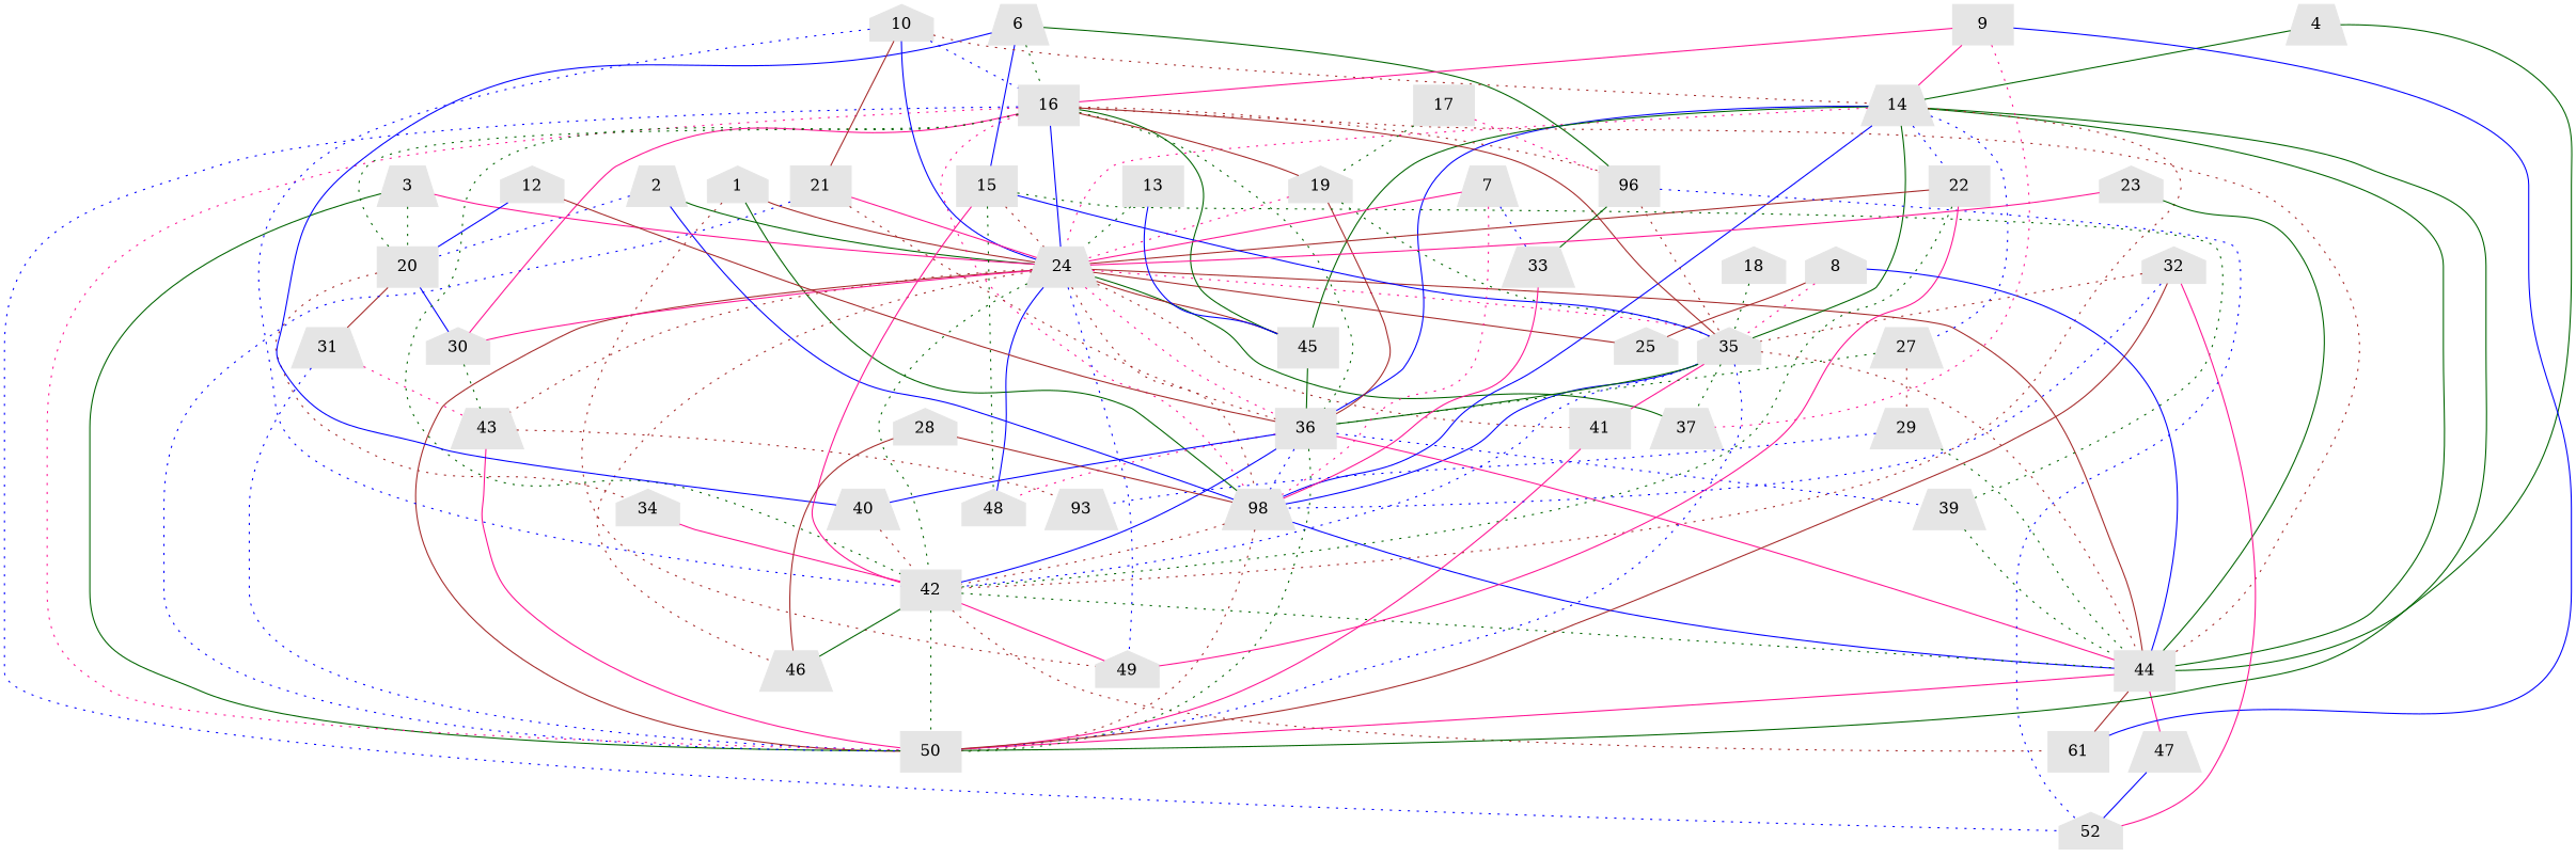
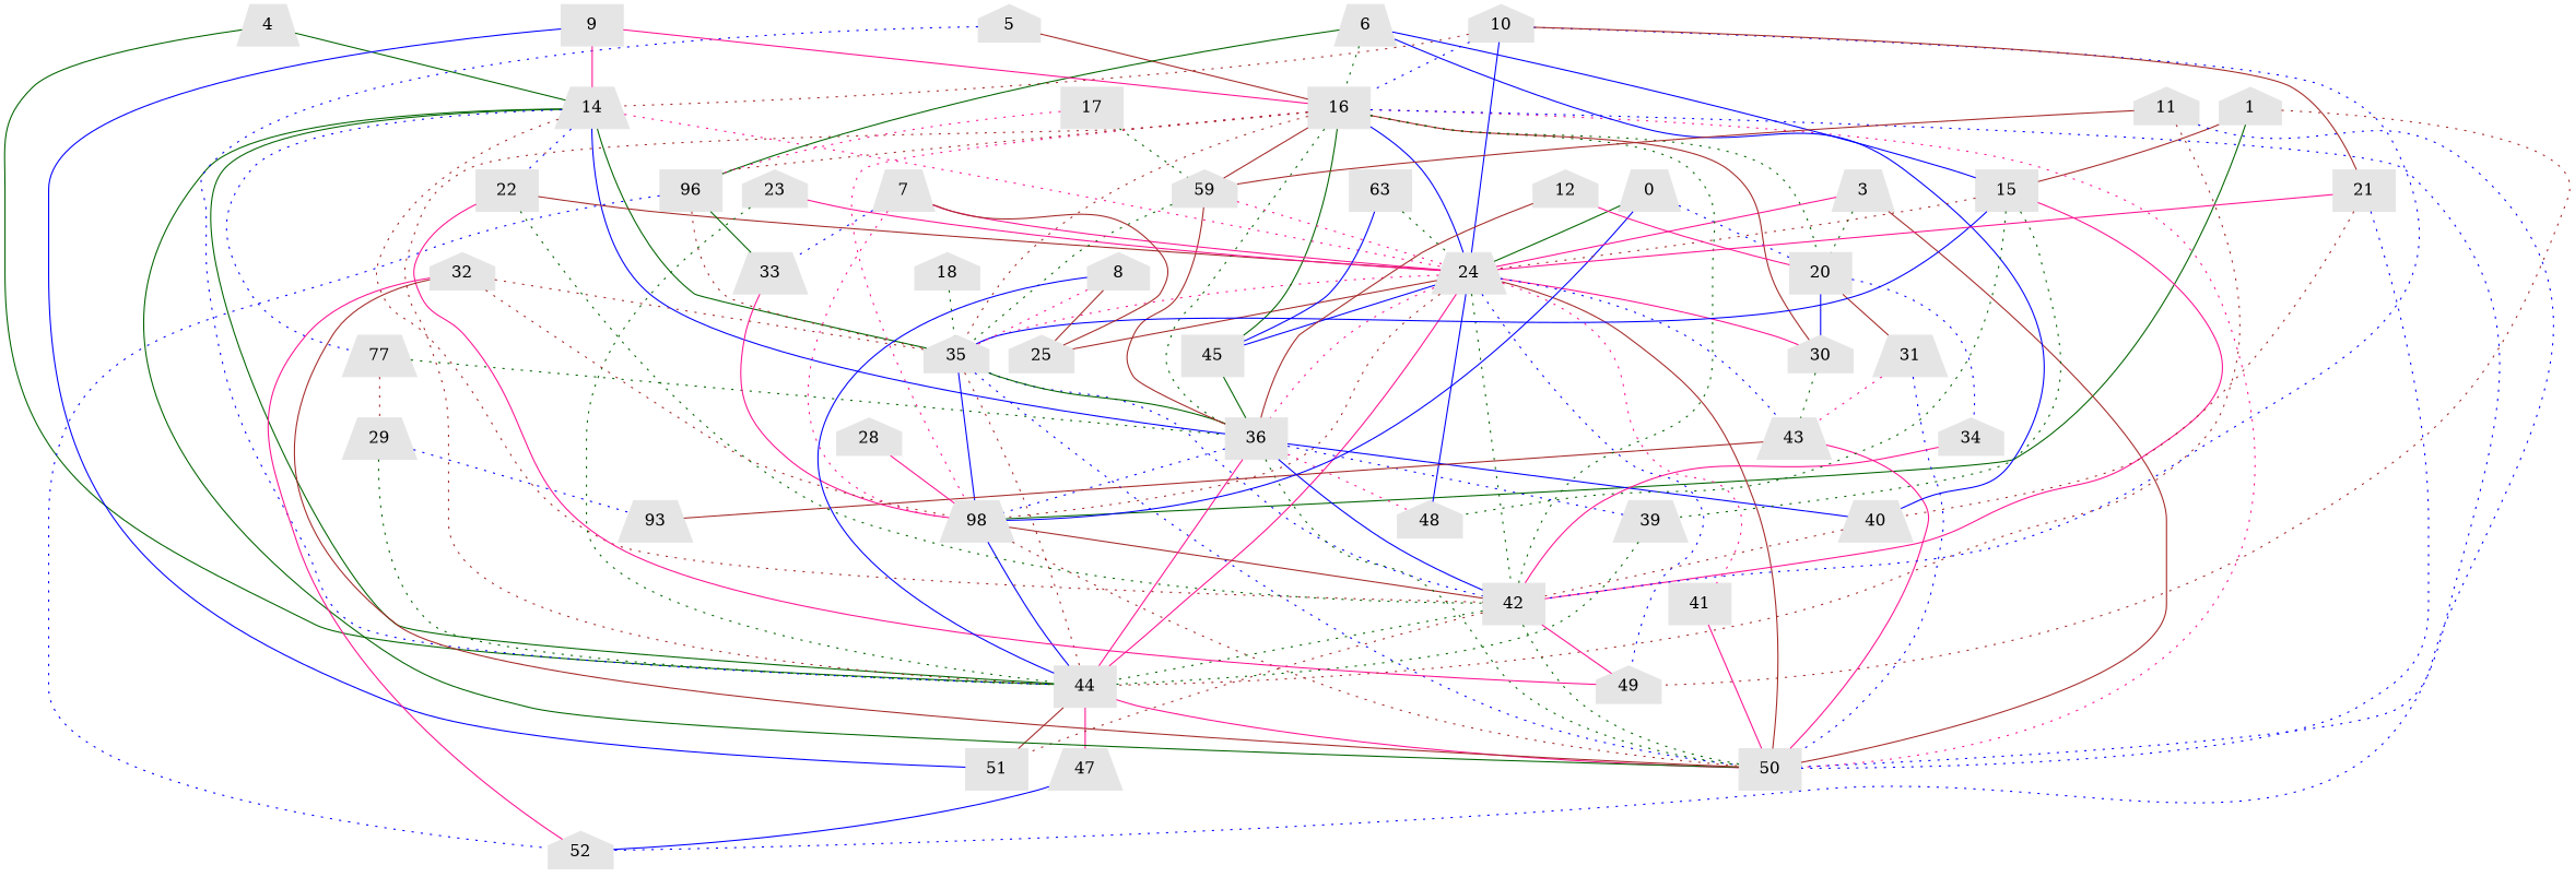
  graph {
    node [color=gray90 shape=trapezium style=filled]
    edge [color=brown style=dotted weight=1.0]
    1 [shape=house]
    24
    n3 [label=98]
    49 [shape=house]
    50 [shape=box]
    44 [shape=box]
    25 [shape=house]
    35 [shape=house]
-   37
    42 [shape=box]
    36 [shape=box]
    45 [shape=box]
    48 [shape=house]
    30 [shape=house]
    41 [shape=box]
    43
-   46
-   2
+   2 [label=0]
    20 [shape=box]
    31
    34 [shape=house]
    3
    4
    14
    22 [shape=box]
-   27
-   51 [shape=box label=61]
+   27 [label=77]
+   51 [shape=box]
    47
+   5 [shape=house]
    16 [shape=box]
    n31 [label=96 shape=box]
-   19 [shape=house]
+   19 [shape=house label=59]
    52 [shape=house]
    6
    15 [shape=box]
    40
    39
    33
    7
    8 [shape=house]
    9 [shape=box]
    10 [shape=house]
    21 [shape=box]
+   11 [shape=house]
    12 [shape=house]
-   13 [shape=box]
+   13 [shape=box label=63]
    29
    17 [shape=box]
    18 [shape=house]
    23 [shape=house]
    n51 [label=93]
    28 [shape=house]
    32 [shape=house]
-   1 -- 24 [style=solid]
+   1 -- 15 [style=solid]
    1 -- n3 [color=darkgreen style=solid]
    1 -- 49
    24 -- n3 [weight=2.0]
    24 -- 49 [color=blue]
    24 -- 50 [style=solid weight=3.0]
-   24 -- 44 [style=solid weight=4.0]
+   24 -- 44 [color=deeppink style=solid weight=4.0]
    24 -- 25 [style=solid]
    24 -- 35 [color=deeppink weight=2.0]
-   24 -- 37 [color=darkgreen style=solid]
    24 -- 42 [color=darkgreen weight=4.0]
    24 -- 36 [color=deeppink weight=3.0]
-   24 -- 45 [style=solid]
+   24 -- 45 [color=blue style=solid]
    24 -- 48 [color=blue style=solid]
    24 -- 30 [color=deeppink style=solid]
-   24 -- 41
-   24 -- 43
-   24 -- 46
+   24 -- 41 [color=deeppink]
+   24 -- 43 [color=blue]
    n3 -- 50
    n3 -- 44 [color=blue style=solid]
-   n3 -- 42
+   n3 -- 42 [style=solid]
    44 -- 50 [color=deeppink style=solid weight=2.0]
    44 -- 51 [style=solid]
    44 -- 47 [color=deeppink style=solid]
    35 -- n3 [color=blue style=solid]
    35 -- 50 [color=blue]
    35 -- 44
-   35 -- 37 [color=darkgreen]
    35 -- 42 [color=blue]
    35 -- 36 [color=darkgreen style=solid]
-   35 -- 41 [color=deeppink style=solid]
    42 -- 49 [color=deeppink style=solid]
    42 -- 50 [color=darkgreen]
    42 -- 44 [color=darkgreen]
-   42 -- 46 [color=darkgreen style=solid]
    42 -- 51
    36 -- n3 [color=blue]
    36 -- 50 [color=darkgreen]
    36 -- 44 [color=deeppink style=solid]
    36 -- 42 [color=blue style=solid]
    36 -- 48 [color=deeppink]
    36 -- 40 [color=blue style=solid]
    36 -- 39 [color=blue]
    45 -- 36 [color=darkgreen style=solid]
    30 -- 43 [color=darkgreen]
    41 -- 50 [color=deeppink style=solid]
    43 -- 50 [color=deeppink style=solid]
-   43 -- n51
+   43 -- n51 [style=solid]
    2 -- 24 [color=darkgreen style=solid]
    2 -- n3 [color=blue style=solid]
    2 -- 20 [color=blue]
    20 -- 30 [color=blue style=solid]
    20 -- 31 [style=solid]
-   20 -- 34
+   20 -- 34 [color=blue]
    31 -- 50 [color=blue]
    31 -- 43 [color=deeppink]
    34 -- 42 [color=deeppink style=solid]
    3 -- 24 [color=deeppink style=solid]
-   3 -- 50 [color=darkgreen style=solid]
+   3 -- 50 [style=solid]
    3 -- 20 [color=darkgreen]
    4 -- 44 [color=darkgreen style=solid]
    4 -- 14 [color=darkgreen style=solid]
    14 -- 24 [color=deeppink weight=3.0]
-   14 -- n3 [color=blue style=solid]
    14 -- 50 [color=darkgreen style=solid]
    14 -- 44 [color=darkgreen style=solid]
    14 -- 35 [color=darkgreen style=solid weight=3.0]
    14 -- 42
    14 -- 36 [color=blue style=solid]
-   14 -- 45 [color=darkgreen style=solid]
    14 -- 22 [color=blue]
    14 -- 27 [color=blue]
    22 -- 24 [style=solid]
    22 -- 49 [color=deeppink style=solid]
    22 -- 42 [color=darkgreen]
    27 -- 36 [color=darkgreen]
    27 -- 29
    47 -- 52 [color=blue style=solid]
+   5 -- 44 [color=blue]
+   5 -- 16 [style=solid]
    16 -- 24 [color=blue style=solid weight=4.0]
    16 -- n3 [color=deeppink weight=2.0]
    16 -- 50 [color=deeppink]
    16 -- 44
-   16 -- 35 [style=solid]
+   16 -- 35
    16 -- 42 [color=darkgreen]
    16 -- 36 [color=darkgreen]
    16 -- 45 [color=darkgreen style=solid weight=2.0]
-   16 -- 30 [color=deeppink style=solid]
+   16 -- 30 [style=solid]
    16 -- 20 [color=darkgreen]
    16 -- n31
    16 -- 19 [style=solid]
    16 -- 52 [color=blue]
    n31 -- 35
    n31 -- 52 [color=blue]
    n31 -- 33 [color=darkgreen style=solid]
    19 -- 24 [color=deeppink]
    19 -- 35 [color=darkgreen weight=2.0]
    19 -- 36 [style=solid]
    6 -- 16 [color=darkgreen]
    6 -- n31 [color=darkgreen style=solid]
    6 -- 15 [color=blue style=solid]
    6 -- 40 [color=blue style=solid]
    15 -- 24
    15 -- 35 [color=blue style=solid weight=2.0]
    15 -- 42 [color=deeppink style=solid]
    15 -- 48 [color=darkgreen]
    15 -- 39 [color=darkgreen]
    40 -- 42
    39 -- 44 [color=darkgreen]
    33 -- n3 [color=deeppink style=solid]
    7 -- 24 [color=deeppink style=solid]
    7 -- n3 [color=deeppink]
+   7 -- 25 [style=solid]
    7 -- 33 [color=blue]
    8 -- 44 [color=blue style=solid]
    8 -- 25 [style=solid]
    8 -- 35 [color=deeppink]
-   9 -- 37 [color=deeppink]
    9 -- 14 [color=deeppink style=solid]
    9 -- 51 [color=blue style=solid]
    9 -- 16 [color=deeppink style=solid]
    10 -- 24 [color=blue style=solid]
    10 -- 42 [color=blue]
    10 -- 14
    10 -- 16 [color=blue]
    10 -- 21 [style=solid]
    21 -- 24 [color=deeppink style=solid]
    21 -- 50 [color=blue]
-   21 -- 36
+   21 -- 40
+   11 -- 50 [color=blue]
+   11 -- 44
+   11 -- 19 [style=solid]
    12 -- 36 [style=solid]
-   12 -- 20 [color=blue style=solid]
+   12 -- 20 [color=deeppink style=solid]
    13 -- 24 [color=darkgreen]
    13 -- 45 [color=blue style=solid]
    29 -- 44 [color=darkgreen]
    29 -- n51 [color=blue]
    17 -- n31 [color=deeppink]
    17 -- 19 [color=darkgreen]
    18 -- 35 [color=darkgreen]
    23 -- 24 [color=deeppink style=solid weight=2.0]
-   23 -- 44 [color=darkgreen style=solid]
-   28 -- n3 [style=solid]
-   28 -- 46 [style=solid]
-   32 -- n3 [color=blue]
+   23 -- 44 [color=darkgreen]
+   28 -- n3 [color=deeppink style=solid]
+   32 -- n3
    32 -- 50 [style=solid]
    32 -- 35
    32 -- 52 [color=deeppink style=solid]
  }
